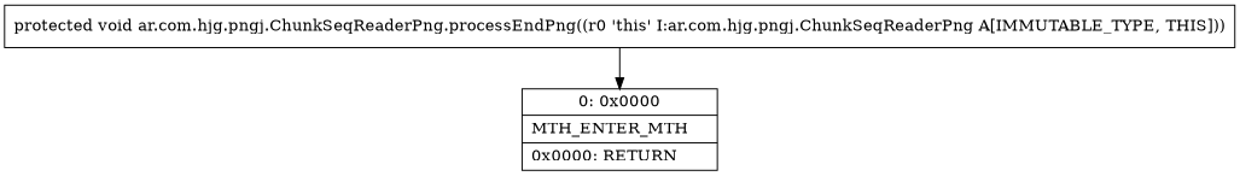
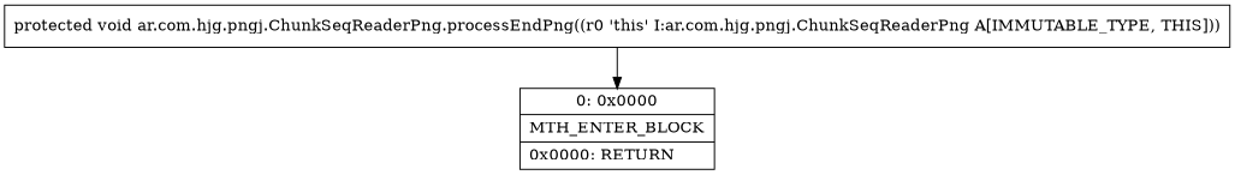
  digraph {
    node [shape=record]
-   n1 [label="{0\:\ 0x0000|MTH_ENTER_MTH\l|0x0000: RETURN   \l}"]
+   n1 [label="{0\:\ 0x0000|MTH_ENTER_BLOCK\l|0x0000: RETURN   \l}"]
    n2 [label="{protected void ar.com.hjg.pngj.ChunkSeqReaderPng.processEndPng((r0 'this' I:ar.com.hjg.pngj.ChunkSeqReaderPng A[IMMUTABLE_TYPE, THIS])) }"]
    n2 -> n1
  }
